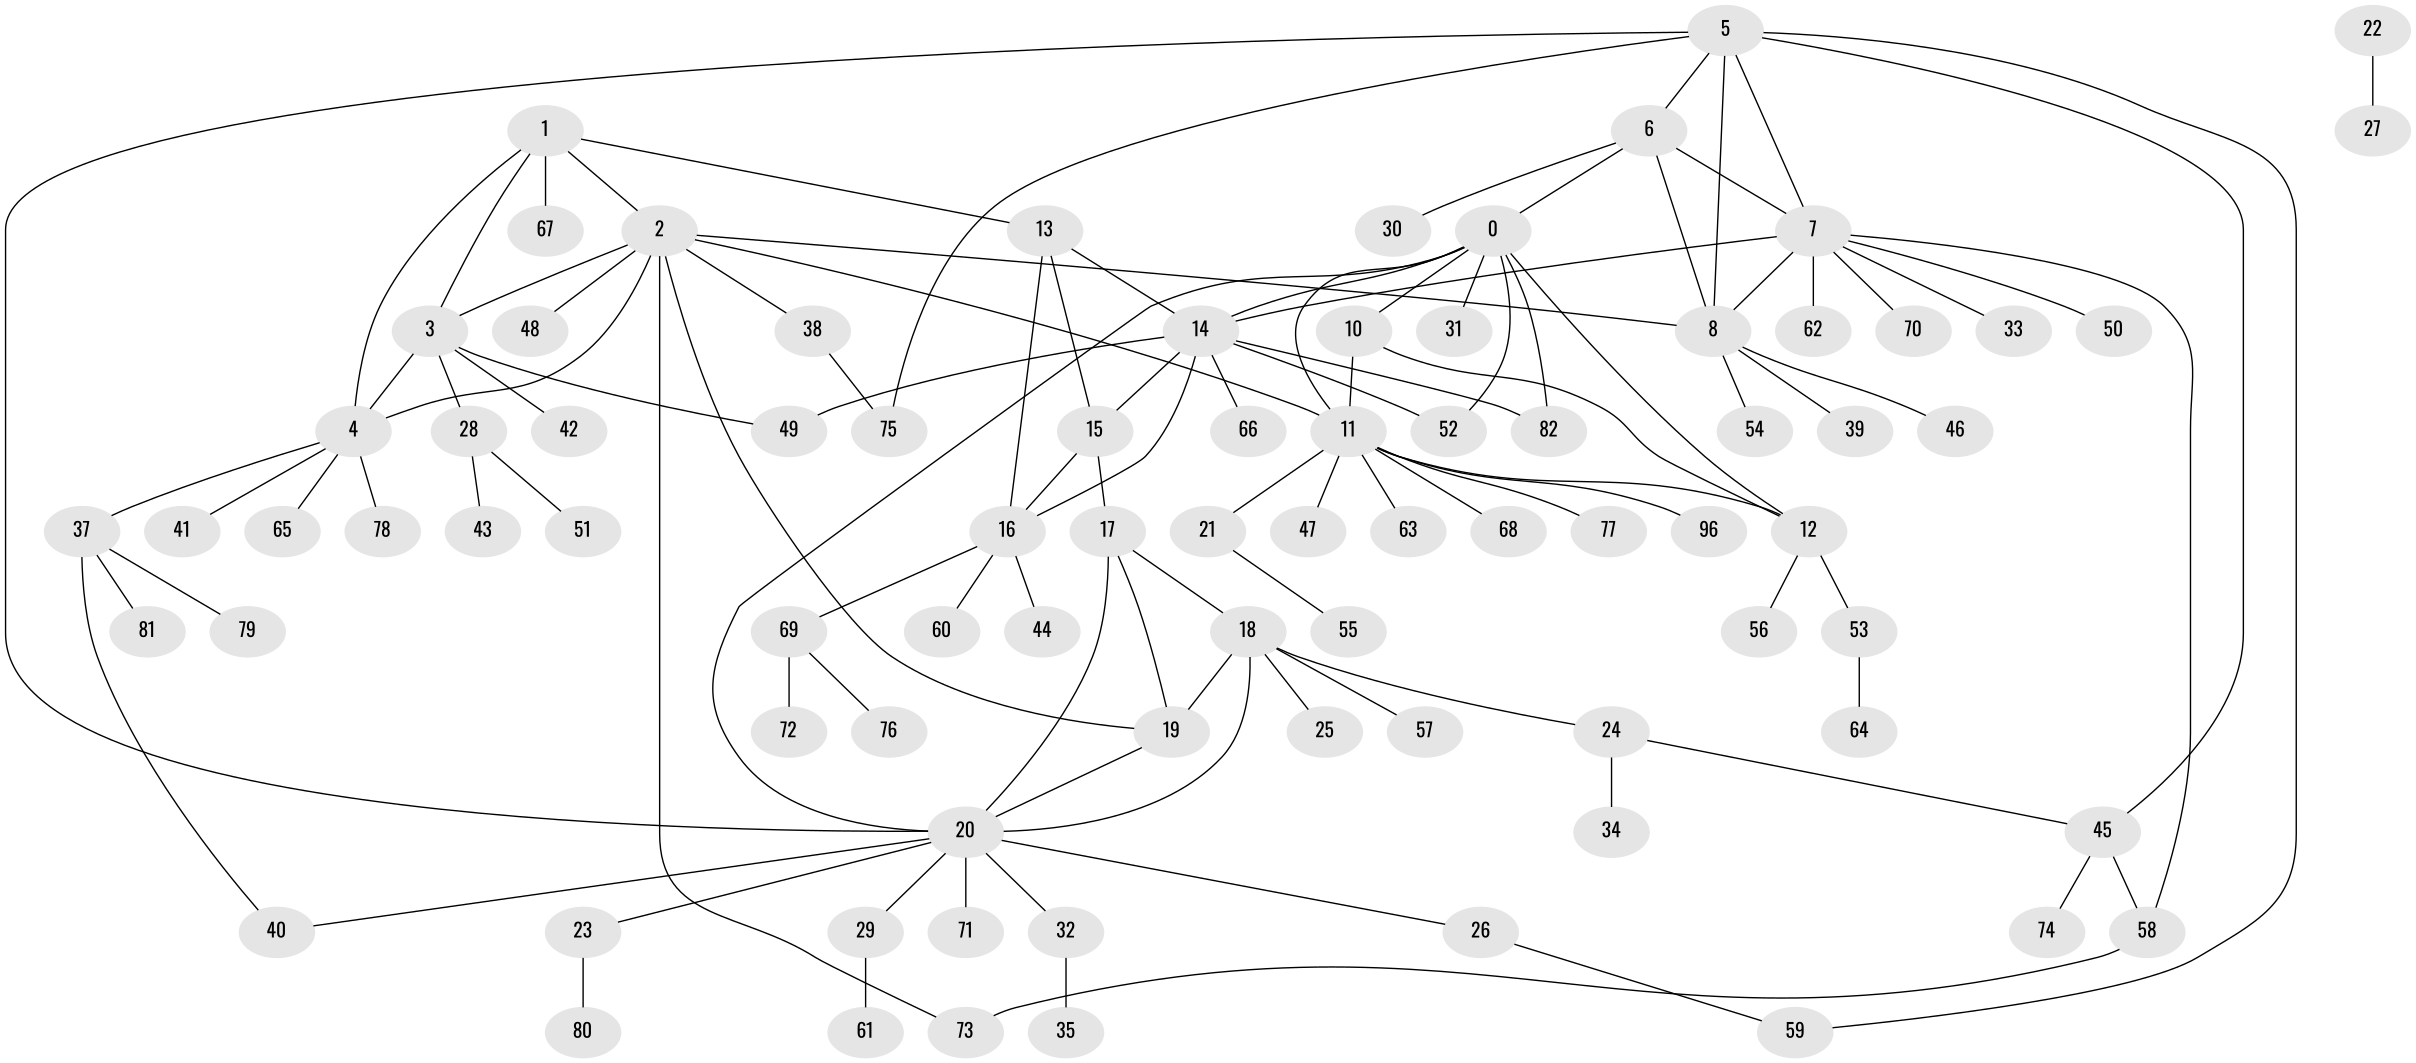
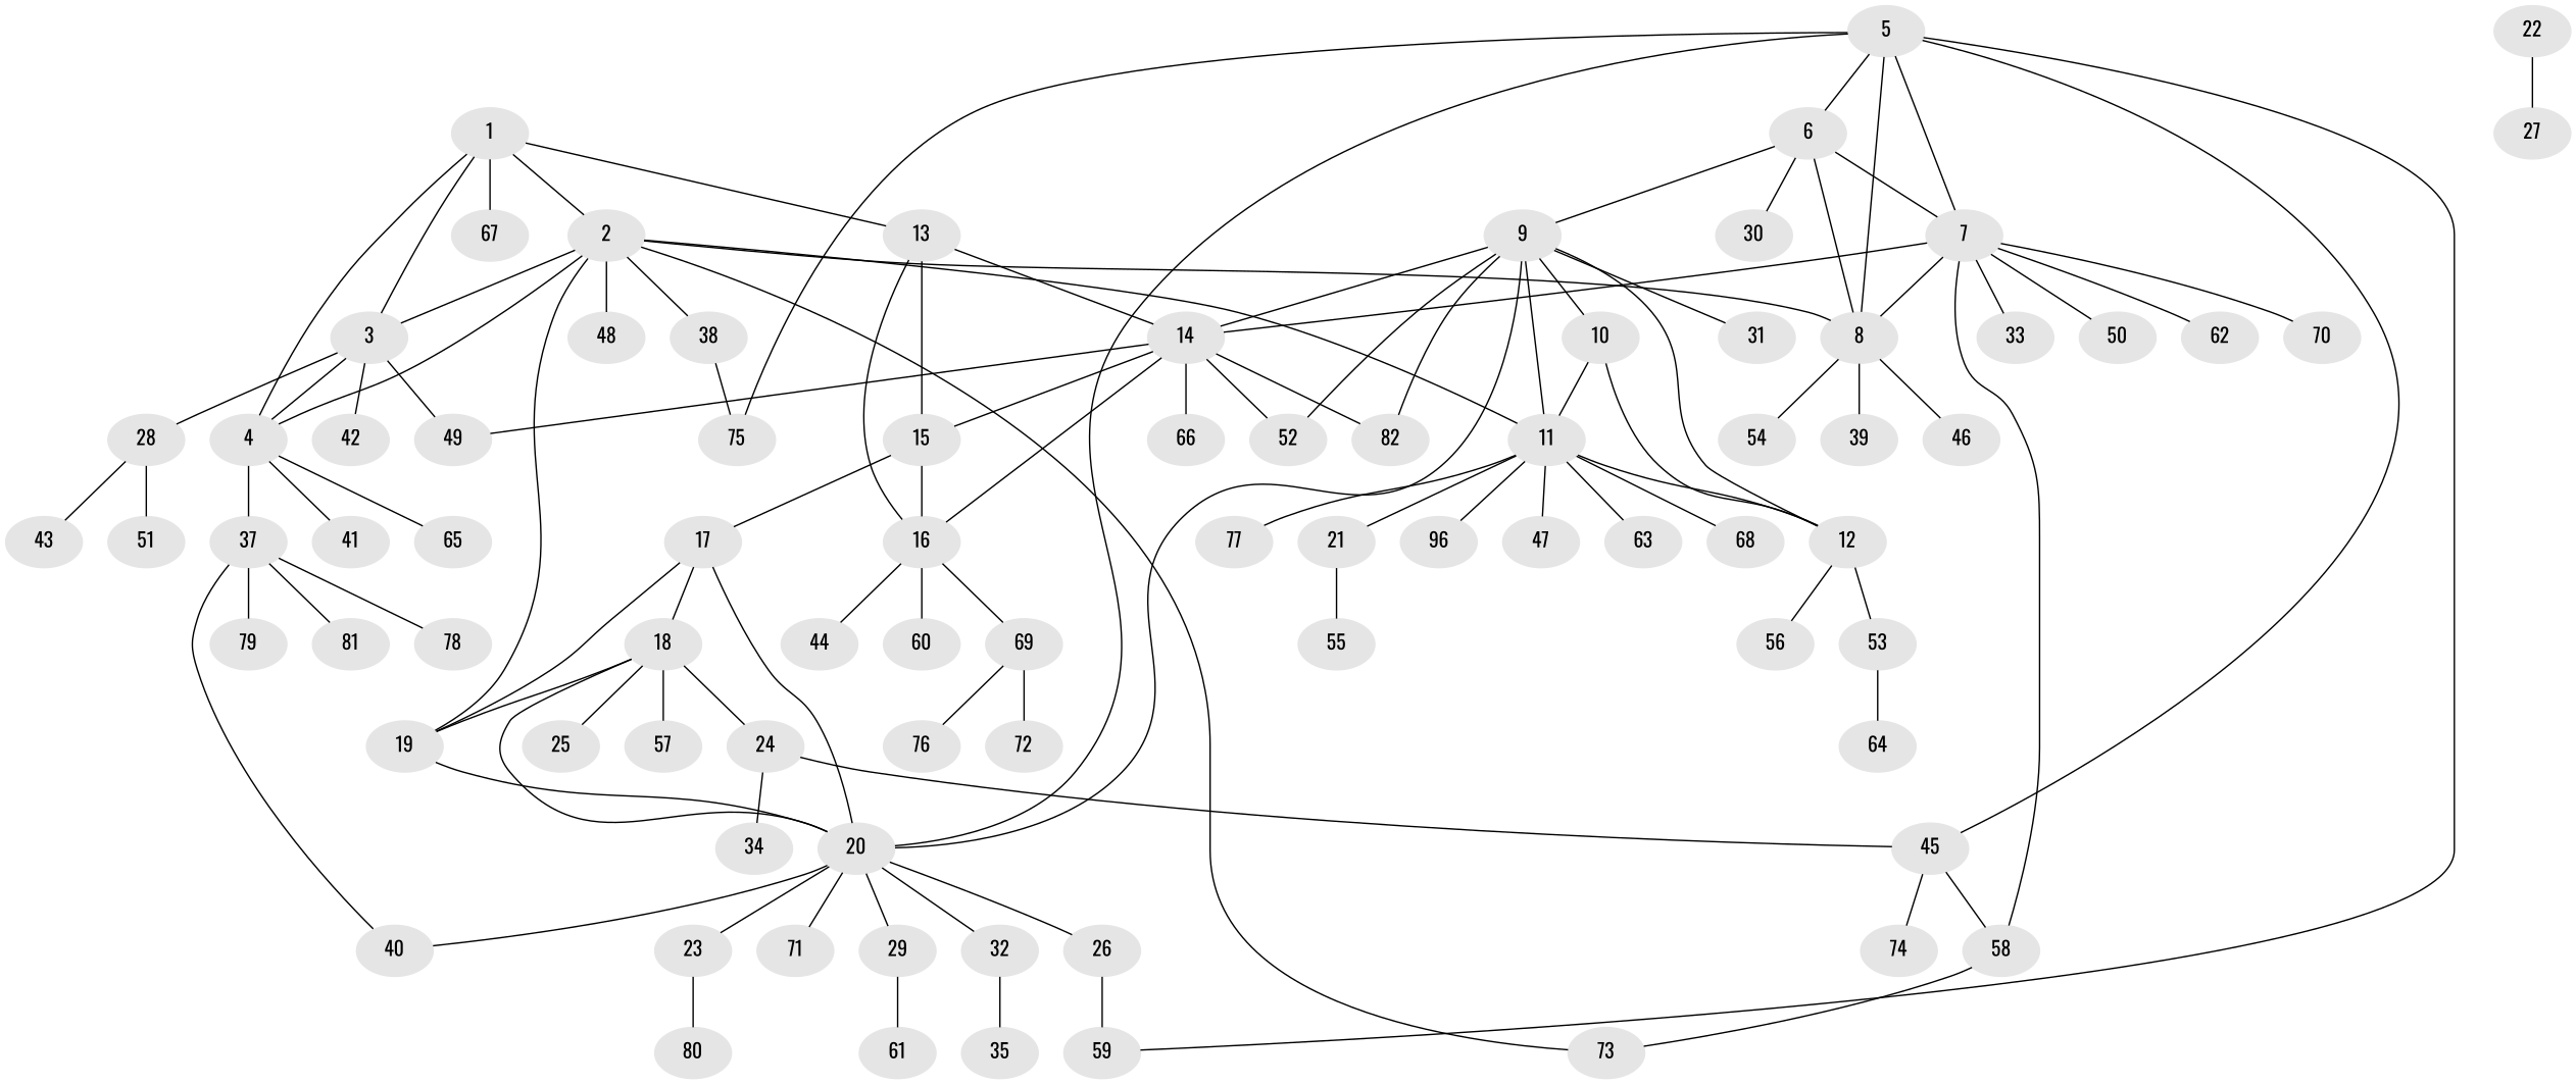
  graph {
    fontname=Oswald
    node [color=gray90 fontname=Oswald style=filled]
    edge [fontname=Oswald]
    1
    2
    3
    4
    13
    67
    8
    11
    19
    38
    48
    73
    28
    42
    49
    37
    41
    65
    14
    15
    16
    39
    46
    54
    12
    21
    n27 [label=96]
    47
    63
    68
    77
    20
    75
    43
    51
    40
    78
    79
    81
    5
    6
    7
    45
    59
-   9 [label=0]
+   9
    30
    33
    50
    58
    62
    70
    23
    26
    29
    32
    71
    74
    10
    31
    52
    82
    66
    53
    56
    55
    22
    27
    64
    17
    44
    60
    69
    18
    72
    76
    24
    25
    57
    34
    80
    61
    35
    1 -- 2
    1 -- 3
    1 -- 4
    1 -- 13
    1 -- 67
    2 -- 3
    2 -- 4
    2 -- 8
    2 -- 11
    2 -- 19
    2 -- 38
    2 -- 48
    2 -- 73
    3 -- 4
    3 -- 28
    3 -- 42
    3 -- 49
    4 -- 37
    4 -- 41
    4 -- 65
    13 -- 14
    13 -- 15
    13 -- 16
    8 -- 39
    8 -- 46
    8 -- 54
    11 -- 12
    11 -- 21
    11 -- n27
    11 -- 47
    11 -- 63
    11 -- 68
    11 -- 77
    19 -- 20
    38 -- 75
    28 -- 43
    28 -- 51
    37 -- 40
-   4 -- 78
+   37 -- 78
    37 -- 79
    37 -- 81
    14 -- 49
    14 -- 15
    14 -- 16
    14 -- 52
    14 -- 82
    14 -- 66
    15 -- 16
    15 -- 17
    16 -- 44
    16 -- 60
    16 -- 69
    12 -- 53
    12 -- 56
    21 -- 55
    20 -- 40
    20 -- 23
    20 -- 26
    20 -- 29
    20 -- 32
    20 -- 71
    5 -- 8
    5 -- 20
    5 -- 75
    5 -- 6
    5 -- 7
    5 -- 45
    5 -- 59
    6 -- 8
    6 -- 7
    6 -- 9
    6 -- 30
    7 -- 8
    7 -- 14
    7 -- 33
    7 -- 50
    7 -- 58
    7 -- 62
    7 -- 70
    45 -- 58
    45 -- 74
    9 -- 11
    9 -- 14
    9 -- 12
    9 -- 20
    9 -- 10
    9 -- 31
    9 -- 52
    9 -- 82
    58 -- 73
    23 -- 80
    26 -- 59
    29 -- 61
    32 -- 35
    10 -- 11
    10 -- 12
    53 -- 64
    22 -- 27
    17 -- 19
    17 -- 20
    17 -- 18
    69 -- 72
    69 -- 76
    18 -- 19
    18 -- 20
    18 -- 24
    18 -- 25
    18 -- 57
    24 -- 45
    24 -- 34
  }
